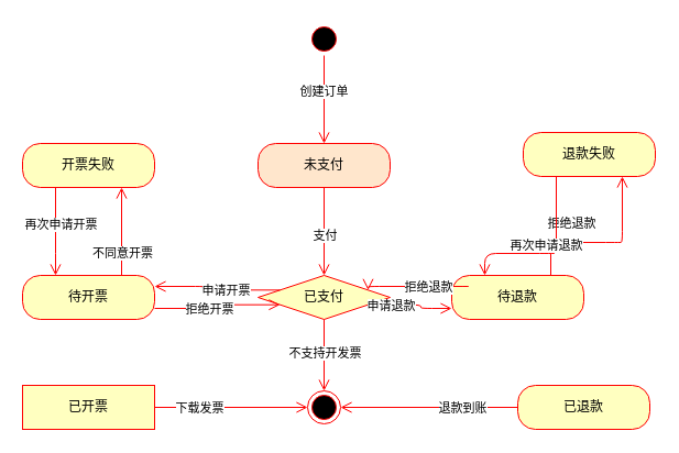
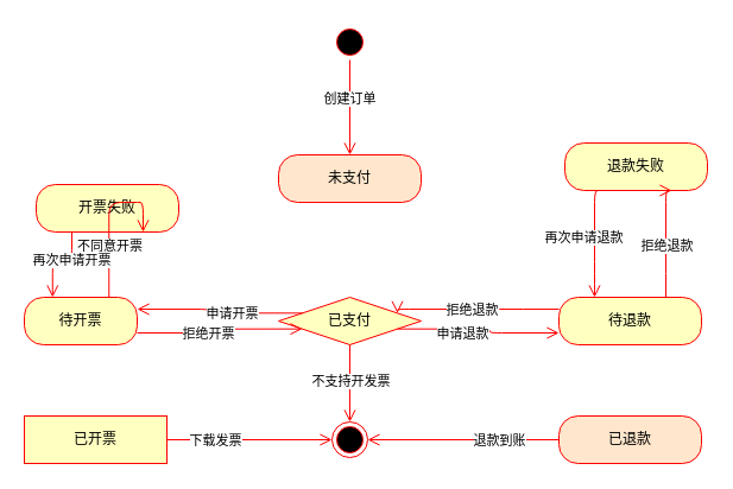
  <mxCell id="0" />
  <mxCell id="1" parent="0" />
  <mxCell id="2" value="" style="ellipse;html=1;shape=startState;fillColor=#000000;strokeColor=#ff0000;" parent="1" vertex="1"><mxGeometry x="279" y="20" width="30" height="30" as="geometry" /></mxCell>
  <mxCell id="3" value="" style="edgeStyle=orthogonalEdgeStyle;html=1;verticalAlign=bottom;endArrow=open;endSize=8;strokeColor=#ff0000;" parent="1" source="2" target="5" edge="1"><mxGeometry relative="1" as="geometry"><mxPoint x="294" y="200" as="targetPoint" /></mxGeometry></mxCell>
  <mxCell id="4" value="创建订单" style="edgeLabel;html=1;align=center;verticalAlign=middle;resizable=0;points=[];" parent="3" vertex="1" connectable="0"><mxGeometry x="-0.188" y="-1" relative="1" as="geometry"><mxPoint as="offset" /></mxGeometry></mxCell>
  <mxCell id="5" value="未支付" style="rounded=1;whiteSpace=wrap;html=1;arcSize=40;fontColor=#000000;fillColor=#ffe6cc;strokeColor=#ff0000;" parent="1" vertex="1"><mxGeometry x="234" y="130" width="120" height="40" as="geometry" /></mxCell>
- <mxCell id="6" value="" style="edgeStyle=orthogonalEdgeStyle;html=1;verticalAlign=bottom;endArrow=open;endSize=8;strokeColor=#ff0000;entryX=0.5;entryY=0;entryDx=0;entryDy=0;" parent="1" source="5" target="8" edge="1"><mxGeometry relative="1" as="geometry"><mxPoint x="353" y="300" as="targetPoint" /></mxGeometry></mxCell>
- <mxCell id="7" value="支付" style="edgeLabel;html=1;align=center;verticalAlign=middle;resizable=0;points=[];" parent="6" vertex="1" connectable="0"><mxGeometry x="-0.251" y="-1" relative="1" as="geometry"><mxPoint x="1" y="13" as="offset" /></mxGeometry></mxCell>
  <mxCell id="8" value="已支付" style="rhombus;whiteSpace=wrap;html=1;arcSize=40;fontColor=#000000;fillColor=#ffffc0;strokeColor=#ff0000;" parent="1" vertex="1"><mxGeometry x="234" y="250" width="120" height="40" as="geometry" /></mxCell>
  <mxCell id="9" value="" style="edgeStyle=orthogonalEdgeStyle;html=1;verticalAlign=bottom;endArrow=open;endSize=8;strokeColor=#ff0000;exitX=0;exitY=0.25;exitDx=0;exitDy=0;entryX=1;entryY=0.25;entryDx=0;entryDy=0;" parent="1" source="8" target="12" edge="1"><mxGeometry relative="1" as="geometry"><mxPoint x="179" y="350" as="targetPoint" /><mxPoint x="234" y="270" as="sourcePoint" /></mxGeometry></mxCell>
  <mxCell id="10" value="申请开票" style="edgeLabel;html=1;align=center;verticalAlign=middle;resizable=0;points=[];" parent="9" vertex="1" connectable="0"><mxGeometry x="-0.261" relative="1" as="geometry"><mxPoint x="-7" as="offset" /></mxGeometry></mxCell>
  <mxCell id="11" value="" style="ellipse;html=1;shape=endState;fillColor=#000000;strokeColor=#ff0000;" parent="1" vertex="1"><mxGeometry x="279" y="355" width="30" height="30" as="geometry" /></mxCell>
- <mxCell id="12" value="待开票" style="rounded=1;whiteSpace=wrap;html=1;arcSize=40;fontColor=#000000;fillColor=#ffffc0;strokeColor=#ff0000;" parent="1" vertex="1"><mxGeometry x="20" y="250" width="120" height="40" as="geometry" /></mxCell>
+ <mxCell id="12" value="待开票" style="rounded=1;whiteSpace=wrap;html=1;arcSize=40;fontColor=#000000;fillColor=#ffffc0;strokeColor=#ff0000;" parent="1" vertex="1"><mxGeometry x="20" y="250" width="95" height="40" as="geometry" /></mxCell>
  <mxCell id="13" value="已开票" style="whiteSpace=wrap;html=1;arcSize=40;fontColor=#000000;fillColor=#ffffc0;strokeColor=#ff0000;rounded=0;" parent="1" vertex="1"><mxGeometry x="20" y="350" width="120" height="40" as="geometry" /></mxCell>
  <mxCell id="14" value="" style="edgeStyle=orthogonalEdgeStyle;html=1;verticalAlign=bottom;endArrow=open;endSize=8;strokeColor=#ff0000;entryX=0;entryY=0.5;entryDx=0;entryDy=0;exitX=1;exitY=0.5;exitDx=0;exitDy=0;" parent="1" source="13" target="11" edge="1"><mxGeometry relative="1" as="geometry"><mxPoint x="164" y="600" as="targetPoint" /><Array as="points" /><mxPoint x="190" y="560" as="sourcePoint" /></mxGeometry></mxCell>
  <mxCell id="15" value="下载发票" style="edgeLabel;html=1;align=center;verticalAlign=middle;resizable=0;points=[];" parent="14" vertex="1" connectable="0"><mxGeometry x="-0.258" y="-1" relative="1" as="geometry"><mxPoint x="-12" y="-1" as="offset" /></mxGeometry></mxCell>
- <mxCell id="16" value="开票失败" style="rounded=1;whiteSpace=wrap;html=1;arcSize=40;fontColor=#000000;fillColor=#ffffc0;strokeColor=#ff0000;" parent="1" vertex="1"><mxGeometry x="20" y="130" width="120" height="40" as="geometry" /></mxCell>
+ <mxCell id="16" value="开票失败" style="rounded=1;whiteSpace=wrap;html=1;arcSize=40;fontColor=#000000;fillColor=#ffffc0;strokeColor=#ff0000;" parent="1" vertex="1"><mxGeometry x="30" y="155" width="120" height="40" as="geometry" /></mxCell>
  <mxCell id="17" value="" style="edgeStyle=orthogonalEdgeStyle;html=1;verticalAlign=bottom;endArrow=open;endSize=8;strokeColor=#ff0000;exitX=0.75;exitY=0;exitDx=0;exitDy=0;entryX=0.75;entryY=1;entryDx=0;entryDy=0;" parent="1" source="12" target="16" edge="1"><mxGeometry relative="1" as="geometry"><mxPoint x="369" y="510" as="targetPoint" /><Array as="points"><mxPoint x="110" y="170" /><mxPoint x="110" y="170" /></Array></mxGeometry></mxCell>
  <mxCell id="18" value="不同意开票" style="edgeLabel;html=1;align=center;verticalAlign=middle;resizable=0;points=[];" parent="17" vertex="1" connectable="0"><mxGeometry x="-0.141" y="-1" relative="1" as="geometry"><mxPoint x="-1" y="13" as="offset" /></mxGeometry></mxCell>
  <mxCell id="19" value="" style="edgeStyle=orthogonalEdgeStyle;html=1;verticalAlign=bottom;endArrow=open;endSize=8;strokeColor=#ff0000;exitX=0.25;exitY=1;exitDx=0;exitDy=0;entryX=0.25;entryY=0;entryDx=0;entryDy=0;" parent="1" source="16" target="12" edge="1"><mxGeometry relative="1" as="geometry"><mxPoint x="40" y="340" as="targetPoint" /><mxPoint x="-30" y="200" as="sourcePoint" /><Array as="points"><mxPoint x="50" y="220" /><mxPoint x="50" y="220" /></Array></mxGeometry></mxCell>
  <mxCell id="20" value="再次申请开票" style="edgeLabel;html=1;align=center;verticalAlign=middle;resizable=0;points=[];" parent="19" vertex="1" connectable="0"><mxGeometry x="-0.141" y="-1" relative="1" as="geometry"><mxPoint x="5" y="-1" as="offset" /></mxGeometry></mxCell>
- <mxCell id="21" value="待退款" style="rounded=1;whiteSpace=wrap;html=1;arcSize=40;fontColor=#000000;fillColor=#ffffc0;strokeColor=#ff0000;" parent="1" vertex="1"><mxGeometry x="410" y="250" width="120" height="40" as="geometry" /></mxCell>
+ <mxCell id="21" value="待退款" style="rounded=1;whiteSpace=wrap;html=1;arcSize=40;fontColor=#000000;fillColor=#ffffc0;strokeColor=#ff0000;" parent="1" vertex="1"><mxGeometry x="470" y="250" width="120" height="40" as="geometry" /></mxCell>
  <mxCell id="22" value="" style="edgeStyle=orthogonalEdgeStyle;html=1;verticalAlign=bottom;endArrow=open;endSize=8;strokeColor=#ff0000;movable=1;resizable=1;rotatable=1;deletable=1;editable=1;connectable=1;exitX=1;exitY=0.75;exitDx=0;exitDy=0;entryX=0;entryY=0.75;entryDx=0;entryDy=0;" parent="1" source="8" target="21" edge="1"><mxGeometry relative="1" as="geometry"><mxPoint x="390" y="310" as="targetPoint" /><mxPoint x="560" y="330" as="sourcePoint" /><Array as="points" /></mxGeometry></mxCell>
  <mxCell id="23" value="申请退款" style="edgeLabel;html=1;align=center;verticalAlign=middle;resizable=0;points=[];" parent="22" vertex="1" connectable="0"><mxGeometry x="0.233" relative="1" as="geometry"><mxPoint x="-28" as="offset" /></mxGeometry></mxCell>
- <mxCell id="24" value="已退款" style="rounded=1;whiteSpace=wrap;html=1;arcSize=40;fontColor=#000000;fillColor=#ffffc0;strokeColor=#ff0000;" parent="1" vertex="1"><mxGeometry x="470" y="350" width="120" height="40" as="geometry" /></mxCell>
+ <mxCell id="24" value="已退款" style="rounded=1;whiteSpace=wrap;html=1;arcSize=40;fontColor=#000000;fillColor=#ffe6cc;strokeColor=#ff0000;" parent="1" vertex="1"><mxGeometry x="470" y="350" width="120" height="40" as="geometry" /></mxCell>
  <mxCell id="25" value="" style="edgeStyle=orthogonalEdgeStyle;html=1;verticalAlign=bottom;endArrow=open;endSize=8;strokeColor=#ff0000;entryX=1;entryY=0.5;entryDx=0;entryDy=0;exitX=0;exitY=0.5;exitDx=0;exitDy=0;" parent="1" source="24" target="11" edge="1"><mxGeometry relative="1" as="geometry"><mxPoint x="353" y="590" as="targetPoint" /><Array as="points" /></mxGeometry></mxCell>
  <mxCell id="26" value="退款到账" style="edgeLabel;html=1;align=center;verticalAlign=middle;resizable=0;points=[];" parent="25" vertex="1" connectable="0"><mxGeometry x="0.011" y="3" relative="1" as="geometry"><mxPoint x="30" y="-3" as="offset" /></mxGeometry></mxCell>
  <mxCell id="27" value="退款失败" style="rounded=1;whiteSpace=wrap;html=1;arcSize=40;fontColor=#000000;fillColor=#ffffc0;strokeColor=#ff0000;" parent="1" vertex="1"><mxGeometry x="475" y="120" width="120" height="40" as="geometry" /></mxCell>
  <mxCell id="28" value="" style="edgeStyle=orthogonalEdgeStyle;html=1;verticalAlign=bottom;endArrow=open;endSize=8;strokeColor=#ff0000;exitX=0.75;exitY=0;exitDx=0;exitDy=0;entryX=0.75;entryY=1;entryDx=0;entryDy=0;" parent="1" source="21" target="27" edge="1"><mxGeometry relative="1" as="geometry"><mxPoint x="579" y="560" as="targetPoint" /><Array as="points"><mxPoint x="560" y="220" /><mxPoint x="560" y="220" /></Array></mxGeometry></mxCell>
  <mxCell id="29" value="拒绝退款" style="edgeLabel;html=1;align=center;verticalAlign=middle;resizable=0;points=[];" parent="28" vertex="1" connectable="0"><mxGeometry x="-0.401" y="2" relative="1" as="geometry"><mxPoint x="2" y="-16" as="offset" /></mxGeometry></mxCell>
  <mxCell id="30" value="" style="edgeStyle=orthogonalEdgeStyle;html=1;verticalAlign=bottom;endArrow=open;endSize=8;strokeColor=#ff0000;entryX=0.25;entryY=0;entryDx=0;entryDy=0;exitX=0.25;exitY=1;exitDx=0;exitDy=0;" parent="1" source="27" target="21" edge="1"><mxGeometry relative="1" as="geometry"><mxPoint x="589" y="470" as="targetPoint" /><mxPoint x="629" y="350" as="sourcePoint" /><Array as="points"><mxPoint x="500" y="230" /><mxPoint x="500" y="230" /></Array></mxGeometry></mxCell>
  <mxCell id="31" value="再次申请退款" style="edgeLabel;html=1;align=center;verticalAlign=middle;resizable=0;points=[];" parent="30" vertex="1" connectable="0"><mxGeometry x="-0.401" y="2" relative="1" as="geometry"><mxPoint x="-12" y="16" as="offset" /></mxGeometry></mxCell>
  <mxCell id="32" value="" style="edgeStyle=orthogonalEdgeStyle;html=1;verticalAlign=bottom;endArrow=open;endSize=8;strokeColor=#ff0000;movable=1;resizable=1;rotatable=1;deletable=1;editable=1;connectable=1;entryX=1;entryY=0.25;entryDx=0;entryDy=0;exitX=0;exitY=0.25;exitDx=0;exitDy=0;" parent="1" source="21" target="8" edge="1"><mxGeometry relative="1" as="geometry"><mxPoint x="333" y="400" as="targetPoint" /><mxPoint x="430" y="260" as="sourcePoint" /><Array as="points"><mxPoint x="430" y="260" /><mxPoint x="430" y="260" /></Array></mxGeometry></mxCell>
  <mxCell id="33" value="拒绝退款" style="edgeLabel;html=1;align=center;verticalAlign=middle;resizable=0;points=[];" parent="32" vertex="1" connectable="0"><mxGeometry x="0.233" relative="1" as="geometry"><mxPoint x="12" as="offset" /></mxGeometry></mxCell>
  <mxCell id="34" value="" style="edgeStyle=orthogonalEdgeStyle;html=1;verticalAlign=bottom;endArrow=open;endSize=8;strokeColor=#ff0000;entryX=0;entryY=0.75;entryDx=0;entryDy=0;exitX=1;exitY=0.75;exitDx=0;exitDy=0;" parent="1" source="12" target="8" edge="1"><mxGeometry relative="1" as="geometry"><mxPoint x="240" y="370" as="targetPoint" /><mxPoint x="250" y="310" as="sourcePoint" /></mxGeometry></mxCell>
  <mxCell id="35" value="拒绝开票" style="edgeLabel;html=1;align=center;verticalAlign=middle;resizable=0;points=[];" parent="34" vertex="1" connectable="0"><mxGeometry x="-0.261" relative="1" as="geometry"><mxPoint x="6" as="offset" /></mxGeometry></mxCell>
  <mxCell id="36" value="" style="edgeStyle=orthogonalEdgeStyle;html=1;verticalAlign=bottom;endArrow=open;endSize=8;strokeColor=#ff0000;entryX=0.5;entryY=0;entryDx=0;entryDy=0;exitX=0.5;exitY=1;exitDx=0;exitDy=0;" parent="1" source="8" target="11" edge="1"><mxGeometry relative="1" as="geometry"><mxPoint x="304" y="260" as="targetPoint" /><mxPoint x="304" y="180" as="sourcePoint" /></mxGeometry></mxCell>
  <mxCell id="37" value="不支持开发票" style="edgeLabel;html=1;align=center;verticalAlign=middle;resizable=0;points=[];" parent="36" vertex="1" connectable="0"><mxGeometry x="-0.251" y="-1" relative="1" as="geometry"><mxPoint x="1" y="6" as="offset" /></mxGeometry></mxCell>
